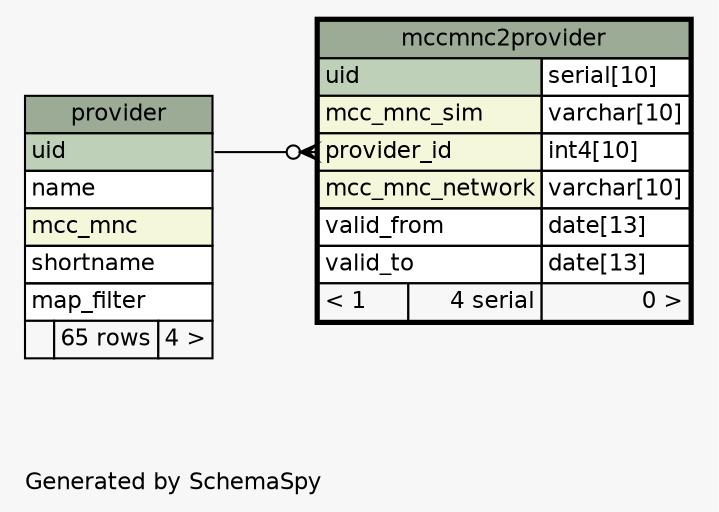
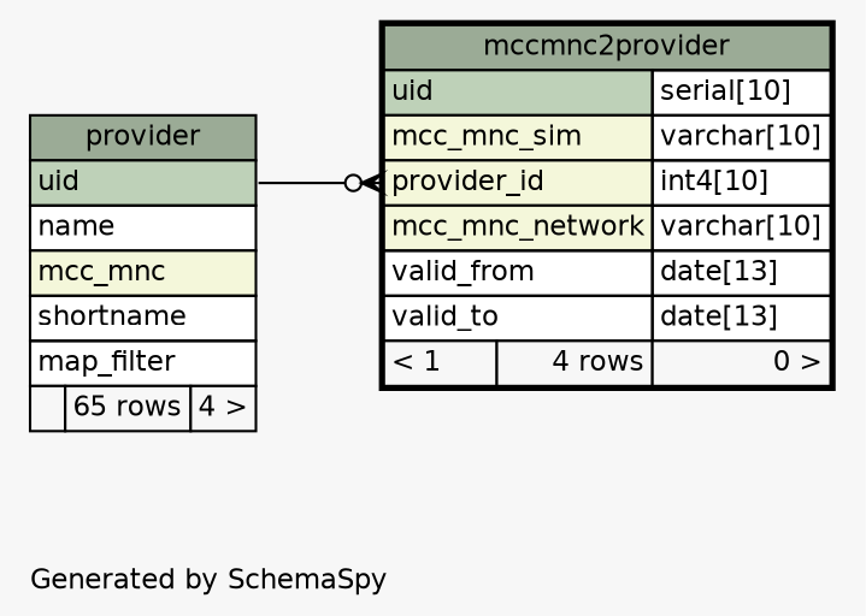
  digraph {
    bgcolor="#f7f7f7"
    fontname=Helvetica
    fontsize=11
    label="\nGenerated by SchemaSpy"
    labeljust=l
    nodesep=0.18
    rankdir=RL
    ranksep=0.46
    node [fontname=Helvetica fontsize=11 shape=plaintext]
-   n1 [label=<     <TABLE BORDER="2" CELLBORDER="1" CELLSPACING="0" BGCOLOR="#ffffff">       <TR><TD COLSPAN="3" BGCOLOR="#9bab96" ALIGN="CENTER">mccmnc2provider</TD></TR>       <TR><TD PORT="uid" COLSPAN="2" BGCOLOR="#bed1b8" ALIGN="LEFT">uid</TD><TD PORT="uid.type" ALIGN="LEFT">serial[10]</TD></TR>       <TR><TD PORT="mcc_mnc_sim" COLSPAN="2" BGCOLOR="#f4f7da" ALIGN="LEFT">mcc_mnc_sim</TD><TD PORT="mcc_mnc_sim.type" ALIGN="LEFT">varchar[10]</TD></TR>       <TR><TD PORT="provider_id" COLSPAN="2" BGCOLOR="#f4f7da" ALIGN="LEFT">provider_id</TD><TD PORT="provider_id.type" ALIGN="LEFT">int4[10]</TD></TR>       <TR><TD PORT="mcc_mnc_network" COLSPAN="2" BGCOLOR="#f4f7da" ALIGN="LEFT">mcc_mnc_network</TD><TD PORT="mcc_mnc_network.type" ALIGN="LEFT">varchar[10]</TD></TR>       <TR><TD PORT="valid_from" COLSPAN="2" ALIGN="LEFT">valid_from</TD><TD PORT="valid_from.type" ALIGN="LEFT">date[13]</TD></TR>       <TR><TD PORT="valid_to" COLSPAN="2" ALIGN="LEFT">valid_to</TD><TD PORT="valid_to.type" ALIGN="LEFT">date[13]</TD></TR>       <TR><TD ALIGN="LEFT" BGCOLOR="#f7f7f7">&lt; 1</TD><TD ALIGN="RIGHT" BGCOLOR="#f7f7f7">4 serial</TD><TD ALIGN="RIGHT" BGCOLOR="#f7f7f7">0 &gt;</TD></TR>     </TABLE>>]
+   n1 [label=<     <TABLE BORDER="2" CELLBORDER="1" CELLSPACING="0" BGCOLOR="#ffffff">       <TR><TD COLSPAN="3" BGCOLOR="#9bab96" ALIGN="CENTER">mccmnc2provider</TD></TR>       <TR><TD PORT="uid" COLSPAN="2" BGCOLOR="#bed1b8" ALIGN="LEFT">uid</TD><TD PORT="uid.type" ALIGN="LEFT">serial[10]</TD></TR>       <TR><TD PORT="mcc_mnc_sim" COLSPAN="2" BGCOLOR="#f4f7da" ALIGN="LEFT">mcc_mnc_sim</TD><TD PORT="mcc_mnc_sim.type" ALIGN="LEFT">varchar[10]</TD></TR>       <TR><TD PORT="provider_id" COLSPAN="2" BGCOLOR="#f4f7da" ALIGN="LEFT">provider_id</TD><TD PORT="provider_id.type" ALIGN="LEFT">int4[10]</TD></TR>       <TR><TD PORT="mcc_mnc_network" COLSPAN="2" BGCOLOR="#f4f7da" ALIGN="LEFT">mcc_mnc_network</TD><TD PORT="mcc_mnc_network.type" ALIGN="LEFT">varchar[10]</TD></TR>       <TR><TD PORT="valid_from" COLSPAN="2" ALIGN="LEFT">valid_from</TD><TD PORT="valid_from.type" ALIGN="LEFT">date[13]</TD></TR>       <TR><TD PORT="valid_to" COLSPAN="2" ALIGN="LEFT">valid_to</TD><TD PORT="valid_to.type" ALIGN="LEFT">date[13]</TD></TR>       <TR><TD ALIGN="LEFT" BGCOLOR="#f7f7f7">&lt; 1</TD><TD ALIGN="RIGHT" BGCOLOR="#f7f7f7">4 rows</TD><TD ALIGN="RIGHT" BGCOLOR="#f7f7f7">0 &gt;</TD></TR>     </TABLE>>]
    n2 [label=<     <TABLE BORDER="0" CELLBORDER="1" CELLSPACING="0" BGCOLOR="#ffffff">       <TR><TD COLSPAN="3" BGCOLOR="#9bab96" ALIGN="CENTER">provider</TD></TR>       <TR><TD PORT="uid" COLSPAN="3" BGCOLOR="#bed1b8" ALIGN="LEFT">uid</TD></TR>       <TR><TD PORT="name" COLSPAN="3" ALIGN="LEFT">name</TD></TR>       <TR><TD PORT="mcc_mnc" COLSPAN="3" BGCOLOR="#f4f7da" ALIGN="LEFT">mcc_mnc</TD></TR>       <TR><TD PORT="shortname" COLSPAN="3" ALIGN="LEFT">shortname</TD></TR>       <TR><TD PORT="map_filter" COLSPAN="3" ALIGN="LEFT">map_filter</TD></TR>       <TR><TD ALIGN="LEFT" BGCOLOR="#f7f7f7">  </TD><TD ALIGN="RIGHT" BGCOLOR="#f7f7f7">65 rows</TD><TD ALIGN="RIGHT" BGCOLOR="#f7f7f7">4 &gt;</TD></TR>     </TABLE>>]
    n1 -> n2 [arrowhead=none arrowsize=0.8 arrowtail=crowodot dir=back headport="uid:e" tailport="provider_id:w"]
  }
